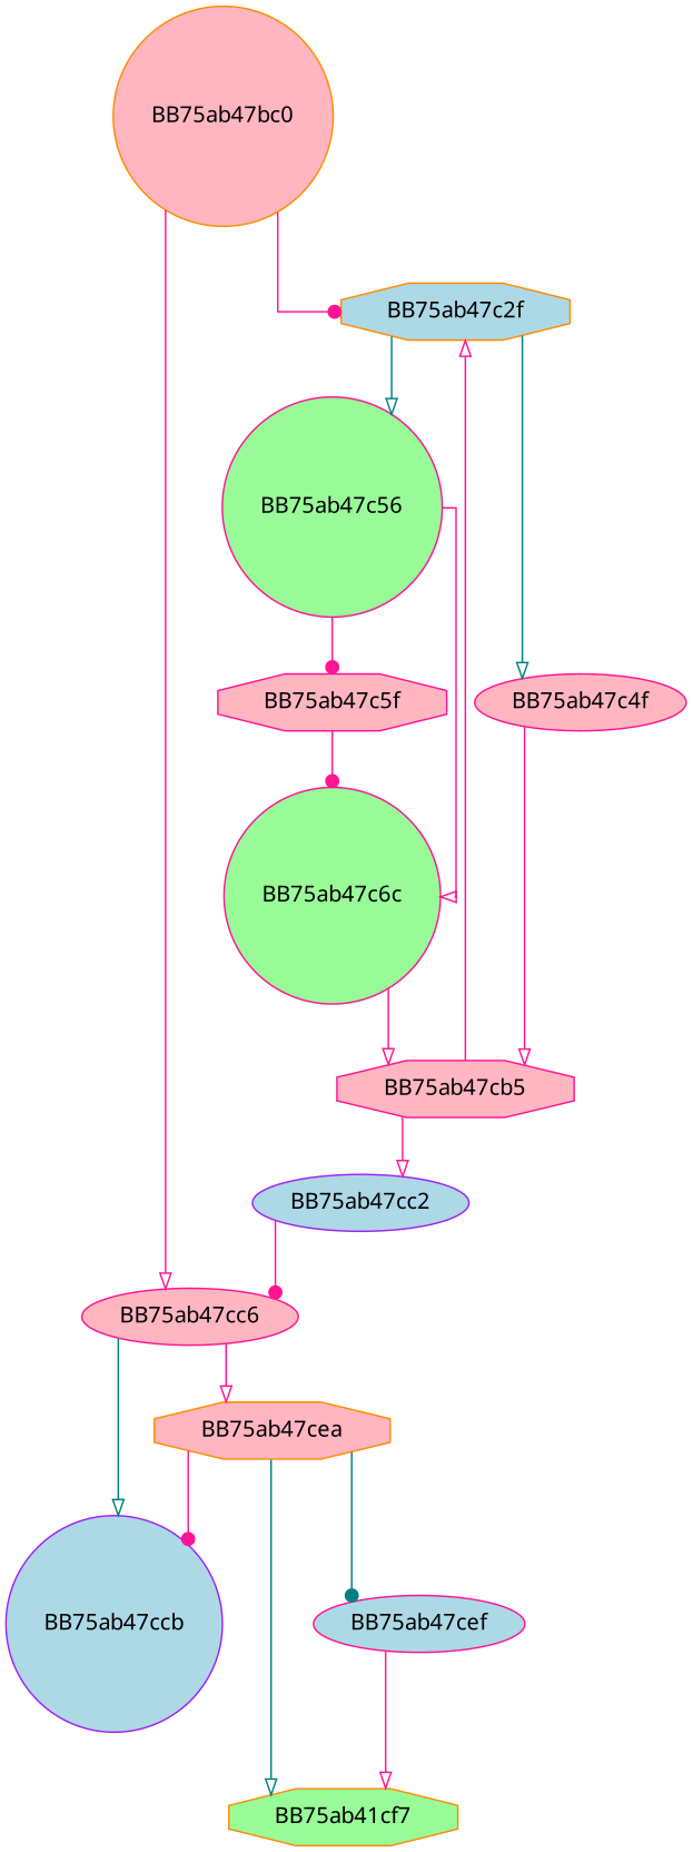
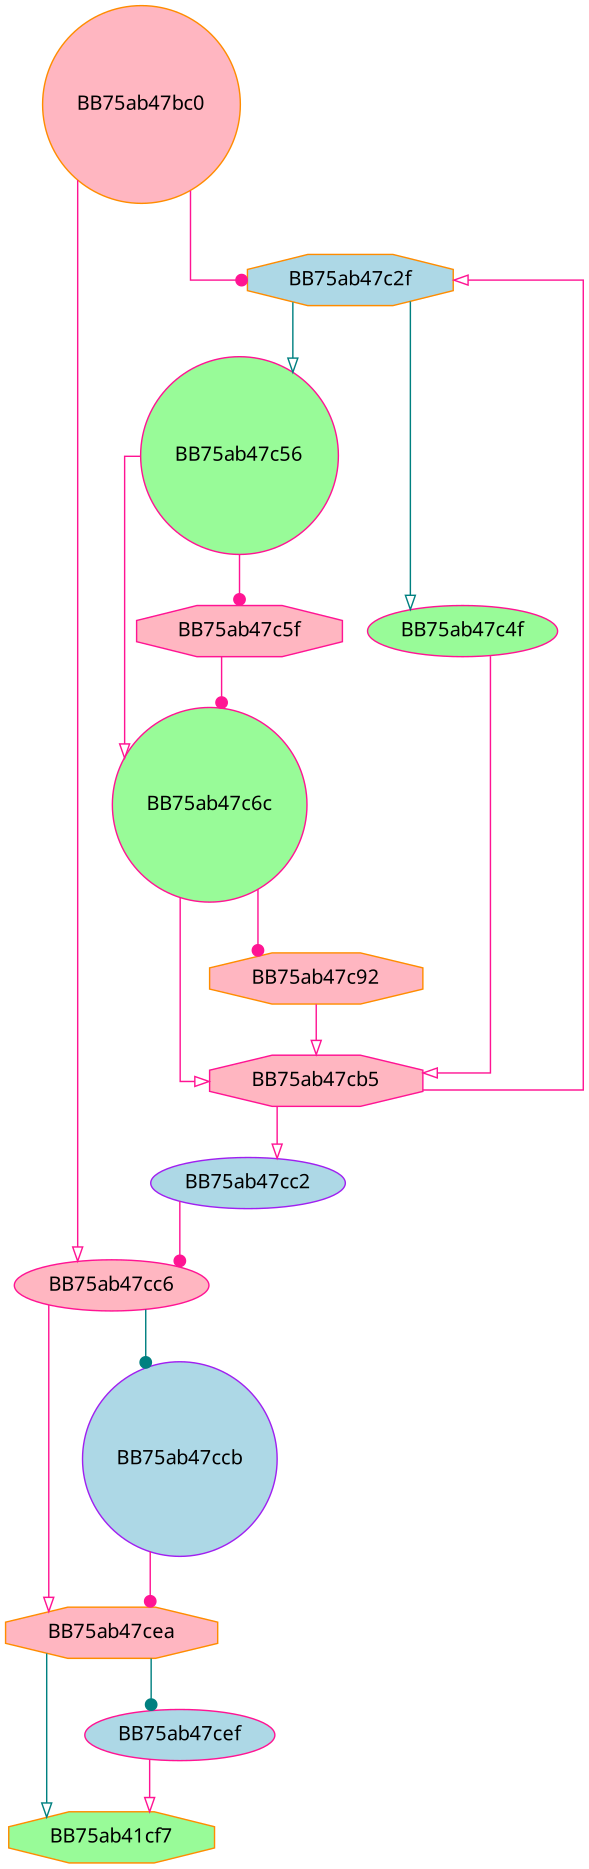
  digraph {
    fontname="Noto Sans"
    splines=ortho
    node [color=deeppink fillcolor=lightpink fontname="Noto Sans" shape=octagon style=filled]
    edge [arrowhead=onormal color=deeppink fontname="Noto Sans"]
    BB75ab47bc0 [color=darkorange shape=circle]
    BB75ab47cc6 [shape=ellipse]
    BB75ab47c2f [color=darkorange fillcolor=lightblue]
    BB75ab47cea [color=darkorange]
    BB75ab47ccb [color=purple fillcolor=lightblue shape=circle]
    BB75ab47c56 [fillcolor=palegreen shape=circle]
-   BB75ab47c4f [shape=ellipse]
+   BB75ab47c4f [fillcolor=palegreen shape=ellipse]
    n8 [color=darkorange fillcolor=palegreen label=BB75ab41cf7]
    BB75ab47cef [fillcolor=lightblue shape=ellipse]
    BB75ab47c6c [fillcolor=palegreen shape=circle]
    BB75ab47c5f
    BB75ab47cb5
+   BB75ab47c92 [color=darkorange]
    BB75ab47cc2 [color=purple fillcolor=lightblue shape=ellipse]
    BB75ab47bc0 -> BB75ab47cc6
    BB75ab47bc0 -> BB75ab47c2f [arrowhead=dot]
    BB75ab47cc6 -> BB75ab47cea
-   BB75ab47cc6 -> BB75ab47ccb [color=teal]
+   BB75ab47cc6 -> BB75ab47ccb [arrowhead=dot color=teal]
    BB75ab47c2f -> BB75ab47c56 [color=teal]
    BB75ab47c2f -> BB75ab47c4f [color=teal]
    BB75ab47cea -> n8 [color=teal]
    BB75ab47cea -> BB75ab47cef [arrowhead=dot color=teal]
-   BB75ab47cea -> BB75ab47ccb [arrowhead=dot]
+   BB75ab47ccb -> BB75ab47cea [arrowhead=dot]
    BB75ab47c56 -> BB75ab47c6c
    BB75ab47c56 -> BB75ab47c5f [arrowhead=dot]
    BB75ab47c4f -> BB75ab47cb5
    BB75ab47cef -> n8
    BB75ab47c6c -> BB75ab47cb5
+   BB75ab47c6c -> BB75ab47c92 [arrowhead=dot]
    BB75ab47c5f -> BB75ab47c6c [arrowhead=dot]
    BB75ab47cb5 -> BB75ab47c2f
    BB75ab47cb5 -> BB75ab47cc2
+   BB75ab47c92 -> BB75ab47cb5
    BB75ab47cc2 -> BB75ab47cc6 [arrowhead=dot]
  }
